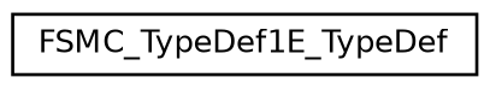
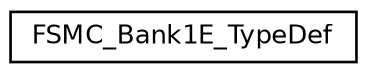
  digraph {
    rankdir=LR
-   n1 [color=black fillcolor=white fontname=Helvetica fontsize=10 height=0.2 label=FSMC_TypeDef1E_TypeDef shape=record style=filled width=0.4]
+   n1 [color=black fillcolor=white fontname=Helvetica fontsize=10 height=0.2 label=FSMC_Bank1E_TypeDef shape=record style=filled width=0.4]
  }
